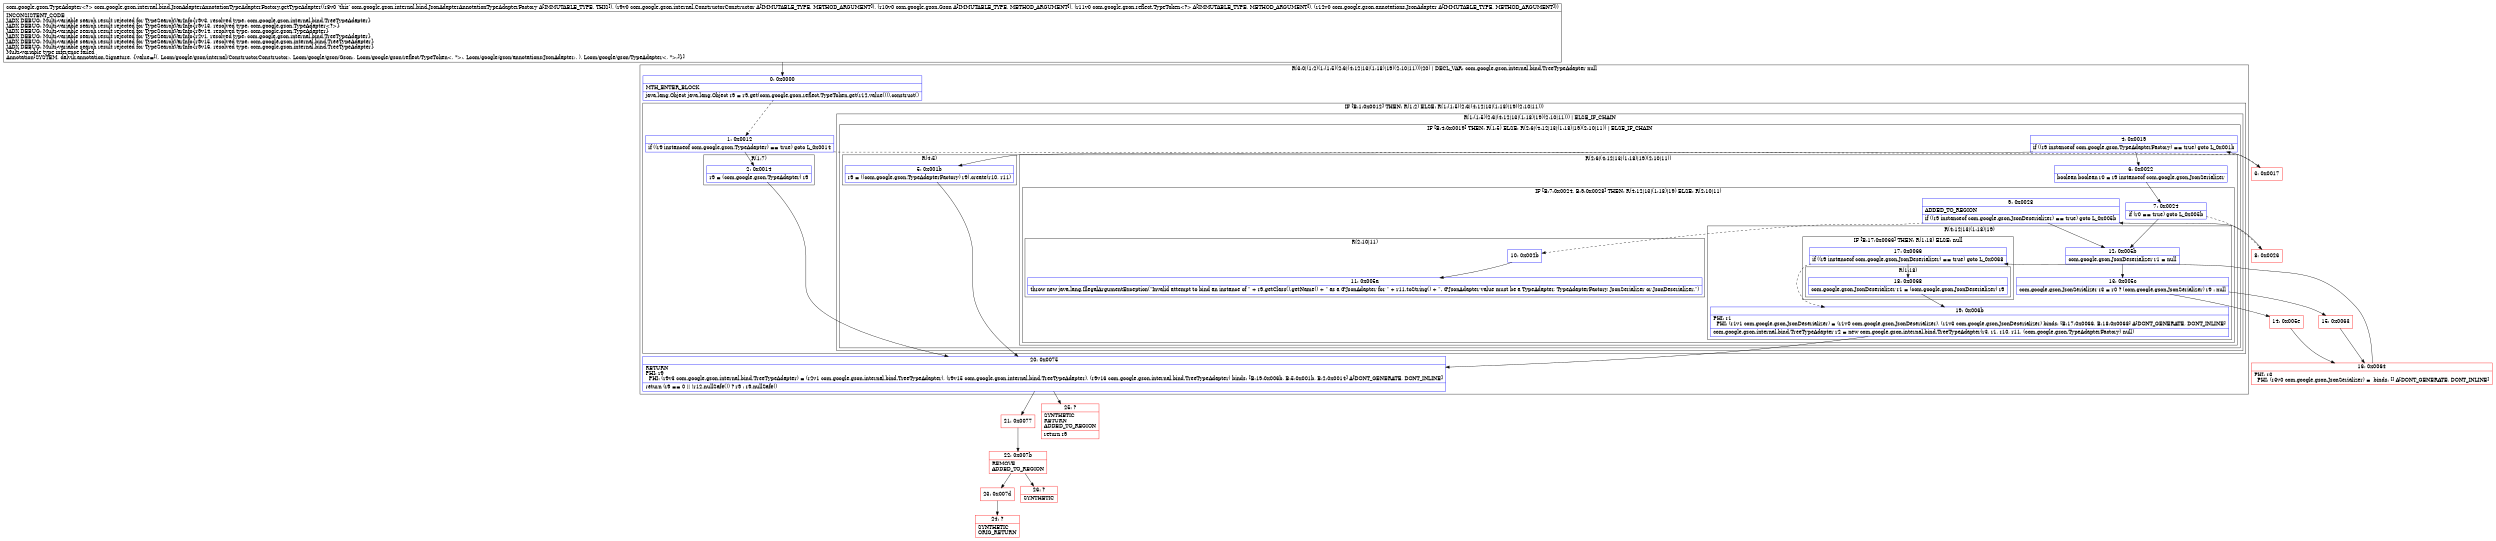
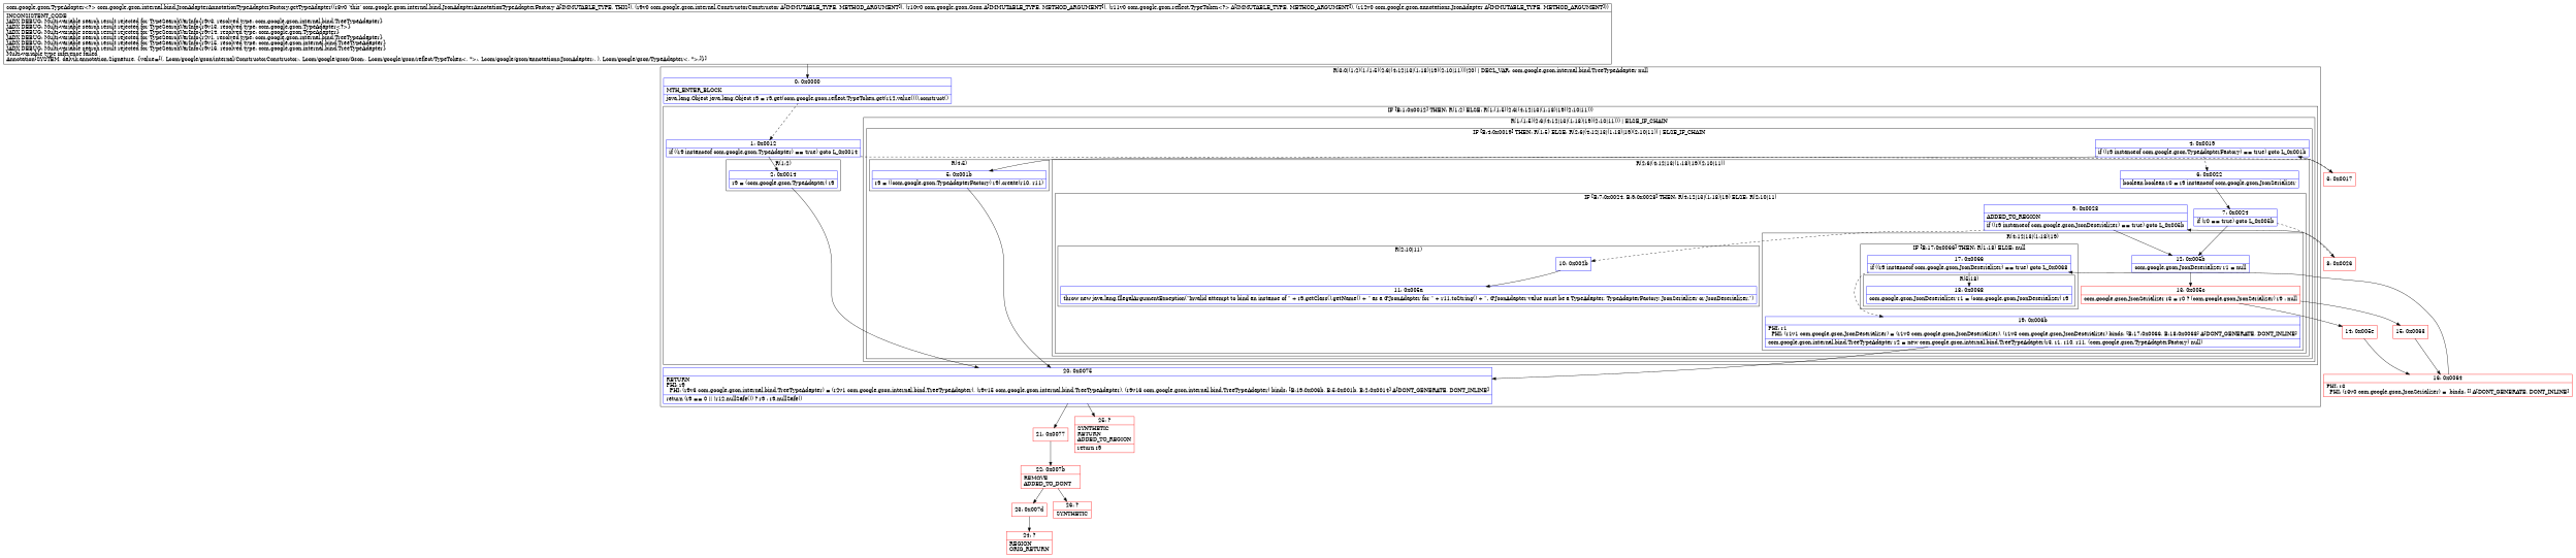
  digraph {
    node [color=blue shape=record]
    n1 [label="{2\:\ 0x0014|r9 = (com.google.gson.TypeAdapter) r9\l}"]
    n2 [label="{5\:\ 0x001b|r9 = ((com.google.gson.TypeAdapterFactory) r9).create(r10, r11)\l}"]
    n3 [label="{18\:\ 0x0068|com.google.gson.JsonDeserializer r1 = (com.google.gson.JsonDeserializer) r9\l}"]
    n4 [label="{17\:\ 0x0066|if ((r9 instanceof com.google.gson.JsonDeserializer) == true) goto L_0x0068\l}"]
    n5 [label="{12\:\ 0x005b|com.google.gson.JsonDeserializer r1 = null\l}"]
-   n6 [label="{13\:\ 0x005c|com.google.gson.JsonSerializer r3 = r0 ? (com.google.gson.JsonSerializer) r9 : null\l}"]
+   n6 [color=red label="{13\:\ 0x005c|com.google.gson.JsonSerializer r3 = r0 ? (com.google.gson.JsonSerializer) r9 : null\l}"]
    n7 [label="{19\:\ 0x006b|PHI: r1 \l  PHI: (r1v1 com.google.gson.JsonDeserializer) = (r1v0 com.google.gson.JsonDeserializer), (r1v3 com.google.gson.JsonDeserializer) binds: [B:17:0x0066, B:18:0x0068] A[DONT_GENERATE, DONT_INLINE]\l|com.google.gson.internal.bind.TreeTypeAdapter r2 = new com.google.gson.internal.bind.TreeTypeAdapter(r3, r1, r10, r11, (com.google.gson.TypeAdapterFactory) null)\l}"]
    n8 [label="{10\:\ 0x002b}"]
    n9 [label="{11\:\ 0x005a|throw new java.lang.IllegalArgumentException(\"Invalid attempt to bind an instance of \" + r9.getClass().getName() + \" as a @JsonAdapter for \" + r11.toString() + \". @JsonAdapter value must be a TypeAdapter, TypeAdapterFactory, JsonSerializer or JsonDeserializer.\")\l}"]
    n10 [label="{7\:\ 0x0024|if (r0 == true) goto L_0x005b\l}"]
    n11 [label="{9\:\ 0x0028|ADDED_TO_REGION\l|if ((r9 instanceof com.google.gson.JsonDeserializer) == true) goto L_0x005b\l}"]
    n12 [label="{6\:\ 0x0022|boolean boolean r0 = r9 instanceof com.google.gson.JsonSerializer\l}"]
    n13 [label="{4\:\ 0x0019|if ((r9 instanceof com.google.gson.TypeAdapterFactory) == true) goto L_0x001b\l}"]
    n14 [label="{1\:\ 0x0012|if ((r9 instanceof com.google.gson.TypeAdapter) == true) goto L_0x0014\l}"]
    n15 [label="{0\:\ 0x0000|MTH_ENTER_BLOCK\l|java.lang.Object java.lang.Object r9 = r9.get(com.google.gson.reflect.TypeToken.get(r12.value())).construct()\l}"]
    n16 [label="{20\:\ 0x0075|RETURN\lPHI: r9 \l  PHI: (r9v3 com.google.gson.internal.bind.TreeTypeAdapter) = (r2v1 com.google.gson.internal.bind.TreeTypeAdapter), (r9v15 com.google.gson.internal.bind.TreeTypeAdapter), (r9v16 com.google.gson.internal.bind.TreeTypeAdapter) binds: [B:19:0x006b, B:5:0x001b, B:2:0x0014] A[DONT_GENERATE, DONT_INLINE]\l|return (r9 == 0 \|\| !r12.nullSafe()) ? r9 : r9.nullSafe()\l}"]
    n17 [color=red label="{14\:\ 0x005e}"]
    n18 [color=red label="{15\:\ 0x0063}"]
    n19 [color=red label="{8\:\ 0x0026}"]
    n20 [color=red label="{3\:\ 0x0017}"]
    n21 [color=red label="{21\:\ 0x0077}"]
    n22 [color=red label="{25\:\ ?|SYNTHETIC\lRETURN\lADDED_TO_REGION\l|return r9\l}"]
    n23 [color=red label="{16\:\ 0x0064|PHI: r3 \l  PHI: (r3v0 com.google.gson.JsonSerializer) =  binds: [] A[DONT_GENERATE, DONT_INLINE]\l}"]
-   n24 [color=red label="{22\:\ 0x007b|REMOVE\lADDED_TO_REGION\l}"]
+   n24 [color=red label="{22\:\ 0x007b|REMOVE\lADDED_TO_DONT\l}"]
    n25 [color=red label="{23\:\ 0x007d}"]
    n26 [color=red label="{26\:\ ?|SYNTHETIC\l}"]
-   n27 [color=red label="{24\:\ ?|SYNTHETIC\lORIG_RETURN\l}"]
+   n27 [color=red label="{24\:\ ?|REGION\lORIG_RETURN\l}"]
    n28 [label="{com.google.gson.TypeAdapter\<?\> com.google.gson.internal.bind.JsonAdapterAnnotationTypeAdapterFactory.getTypeAdapter((r8v0 'this' com.google.gson.internal.bind.JsonAdapterAnnotationTypeAdapterFactory A[IMMUTABLE_TYPE, THIS]), (r9v0 com.google.gson.internal.ConstructorConstructor A[IMMUTABLE_TYPE, METHOD_ARGUMENT]), (r10v0 com.google.gson.Gson A[IMMUTABLE_TYPE, METHOD_ARGUMENT]), (r11v0 com.google.gson.reflect.TypeToken\<?\> A[IMMUTABLE_TYPE, METHOD_ARGUMENT]), (r12v0 com.google.gson.annotations.JsonAdapter A[IMMUTABLE_TYPE, METHOD_ARGUMENT]))  | INCONSISTENT_CODE\lJADX DEBUG: Multi\-variable search result rejected for TypeSearchVarInfo\{r9v3, resolved type: com.google.gson.internal.bind.TreeTypeAdapter\}\lJADX DEBUG: Multi\-variable search result rejected for TypeSearchVarInfo\{r9v13, resolved type: com.google.gson.TypeAdapter\<?\>\}\lJADX DEBUG: Multi\-variable search result rejected for TypeSearchVarInfo\{r9v14, resolved type: com.google.gson.TypeAdapter\}\lJADX DEBUG: Multi\-variable search result rejected for TypeSearchVarInfo\{r2v1, resolved type: com.google.gson.internal.bind.TreeTypeAdapter\}\lJADX DEBUG: Multi\-variable search result rejected for TypeSearchVarInfo\{r9v15, resolved type: com.google.gson.internal.bind.TreeTypeAdapter\}\lJADX DEBUG: Multi\-variable search result rejected for TypeSearchVarInfo\{r9v16, resolved type: com.google.gson.internal.bind.TreeTypeAdapter\}\lMulti\-variable type inference failed\lAnnotation[SYSTEM, dalvik.annotation.Signature, \{value=[(, Lcom\/google\/gson\/internal\/ConstructorConstructor;, Lcom\/google\/gson\/Gson;, Lcom\/google\/gson\/reflect\/TypeToken\<, *\>;, Lcom\/google\/gson\/annotations\/JsonAdapter;, ), Lcom\/google\/gson\/TypeAdapter\<, *\>;]\}]\l}" color=""]
    subgraph cluster_1 {
      label="R(3:0|(1:2)(1:(1:5)(2:6|(4:12|13|(1:18)|19)(2:10|11)))|20) | DECL_VAR: com.google.gson.internal.bind.TreeTypeAdapter null\l"
      n15
      n16
      subgraph cluster_2 {
        label="IF [B:1:0x0012] THEN: R(1:2) ELSE: R(1:(1:5)(2:6|(4:12|13|(1:18)|19)(2:10|11)))"
        n14
        subgraph cluster_3 {
-         label="R(1:7)"
+         label="R(1:2)"
          n1
        }
        subgraph cluster_4 {
          label="R(1:(1:5)(2:6|(4:12|13|(1:18)|19)(2:10|11))) | ELSE_IF_CHAIN\l"
          subgraph cluster_5 {
            label="IF [B:4:0x0019] THEN: R(1:5) ELSE: R(2:6|(4:12|13|(1:18)|19)(2:10|11)) | ELSE_IF_CHAIN\l"
            n13
            subgraph cluster_6 {
              label="R(4:5)"
              n2
            }
            subgraph cluster_7 {
              label="R(2:6|(4:12|13|(1:18)|19)(2:10|11))"
              n12
              subgraph cluster_8 {
                label="IF [B:7:0x0024, B:9:0x0028] THEN: R(4:12|13|(1:18)|19) ELSE: R(2:10|11)"
                n10
                n11
                subgraph cluster_9 {
                  label="R(4:12|13|(1:18)|19)"
                  n5
                  n6
                  n7
                  subgraph cluster_10 {
                    label="IF [B:17:0x0066] THEN: R(1:18) ELSE: null"
                    n4
                    subgraph cluster_11 {
-                     label="R(1:18)"
+                     label="R(5:18)"
                      n3
                    }
                  }
                }
                subgraph cluster_12 {
                  label="R(2:10|11)"
                  n8
                  n9
                }
              }
            }
          }
        }
      }
    }
    n1 -> n16
    n2 -> n16
-   n3 -> n7
    n4 -> n3
    n4 -> n7 [style=dashed]
    n5 -> n6
    n6 -> n17
    n6 -> n18
    n7 -> n16
    n8 -> n9
    n10 -> n5
    n10 -> n19 [style=dashed]
    n11 -> n5
    n11 -> n8 [style=dashed]
    n12 -> n10
    n13 -> n2
-   n13 -> n12 [style=solid]
+   n13 -> n12 [style=dashed]
    n14 -> n1
    n14 -> n20 [style=dashed]
    n15 -> n14 [style=dashed]
    n16 -> n21
    n16 -> n22
    n17 -> n23
    n18 -> n23
    n19 -> n11
    n20 -> n13
    n21 -> n24
    n23 -> n4
    n24 -> n25
    n24 -> n26
    n25 -> n27
    n28 -> n15
  }
